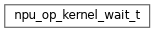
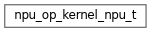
  digraph {
    rankdir=LR
-   n1 [color=grey40 fillcolor=white fontname=Helvetica fontsize=10 height=0.2 label=npu_op_kernel_wait_t shape=box style=filled width=0.4]
+   n1 [color=grey40 fillcolor=white fontname=Helvetica fontsize=10 height=0.2 label=npu_op_kernel_npu_t shape=box style=filled width=0.4]
  }
